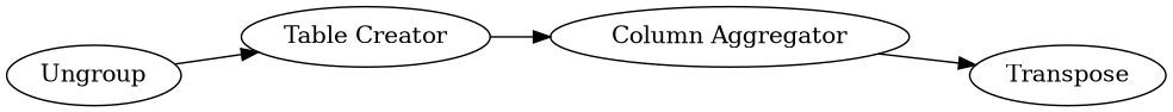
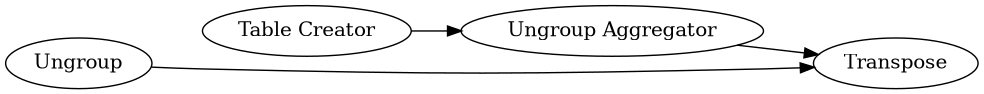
  digraph {
    rankdir=LR
    n1 [label="Table Creator"]
-   n2 [label="Column Aggregator"]
+   n2 [label="Ungroup Aggregator"]
    n3 [label=Transpose]
    n4 [label=Ungroup]
    n1 -> n2
    n2 -> n3
-   n4 -> n1
+   n4 -> n3
  }
